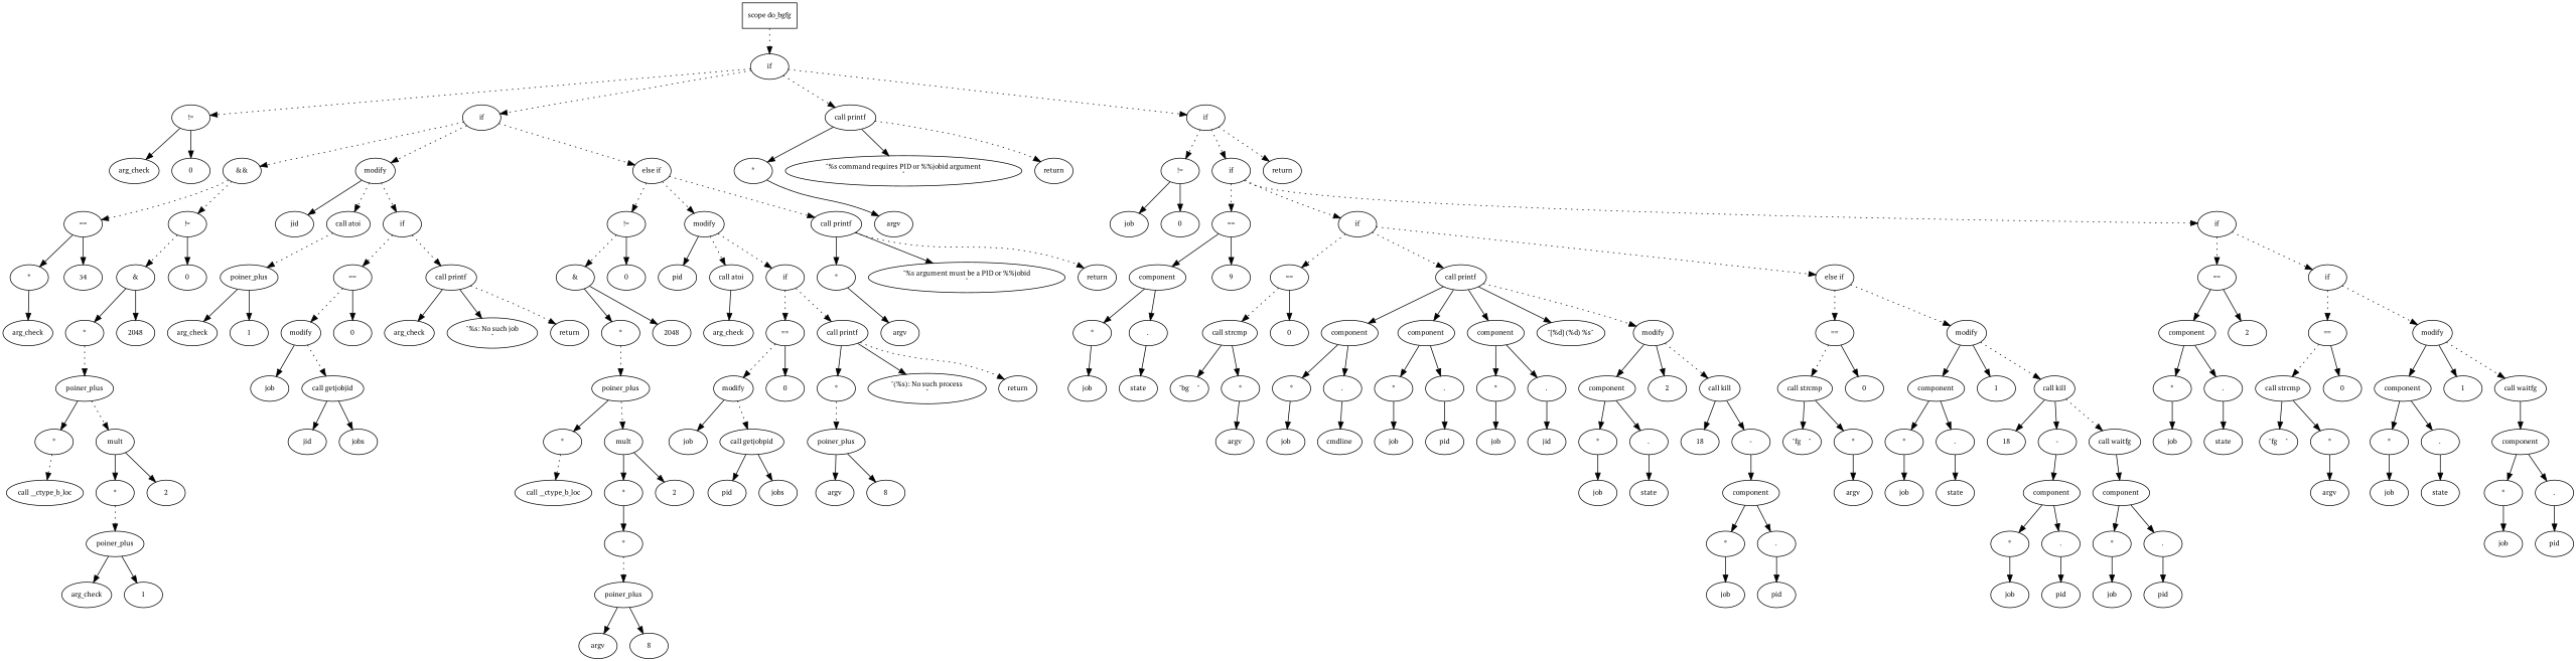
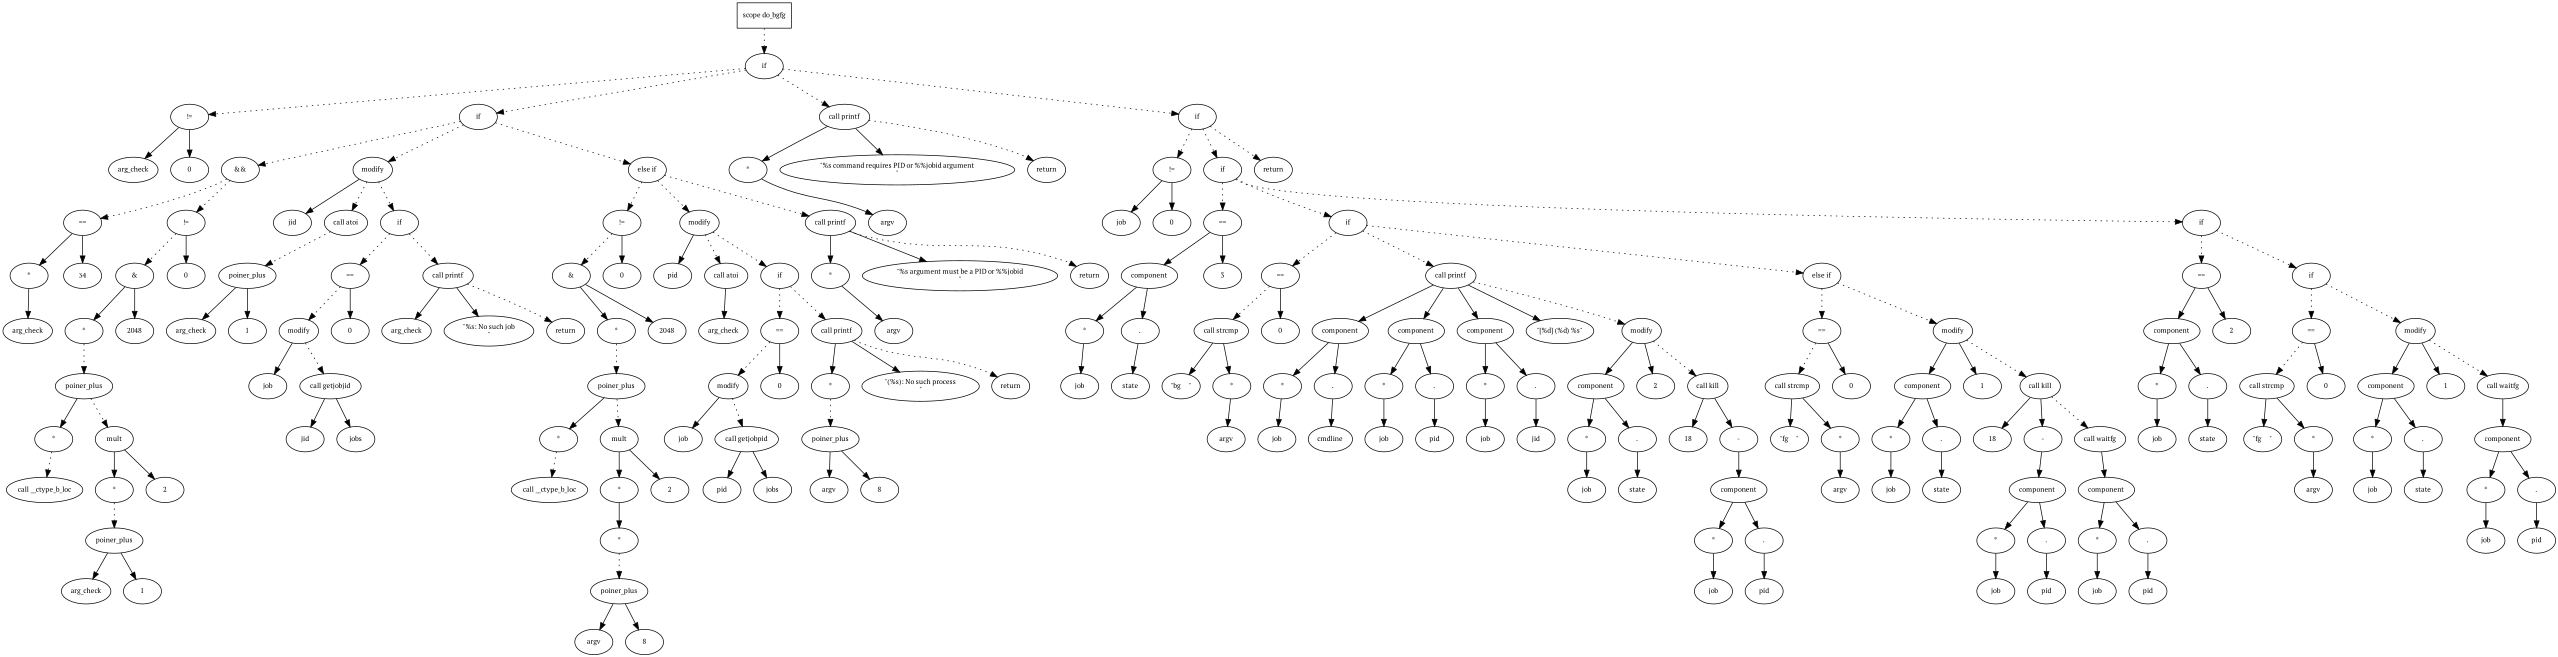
  digraph {
    fontname="PT Serif"
    fontsize=10
    node [fontname="PT Serif" fontsize=10 shape=ellipse]
    edge [fontname="PT Serif" fontsize=10]
    n1 [label="scope do_bgfg" shape=box]
    n2 [label=if]
    n3 [label="!="]
    n4 [label=if]
    n5 [label="call printf"]
    n6 [label=if]
    n7 [label=arg_check]
    n8 [label=0]
    n9 [label="&&"]
    n10 [label=modify]
    n11 [label="else if"]
    n12 [label="*"]
    n13 [label="\"%s command requires PID or %%jobid argument\n\""]
    n14 [label=return]
    n15 [label="!="]
    n16 [label=if]
    n17 [label=return]
    n18 [label="=="]
    n19 [label="!="]
    n20 [label=jid]
    n21 [label="call atoi"]
    n22 [label=if]
    n23 [label="!="]
    n24 [label=modify]
    n25 [label="call printf"]
    n26 [label="*"]
    n27 [label=34]
    n28 [label="&"]
    n29 [label=0]
    n30 [label=arg_check]
    n31 [label="*"]
    n32 [label=2048]
    n33 [label=poiner_plus]
    n34 [label="*"]
    n35 [label=mult]
    n36 [label="call __ctype_b_loc"]
    n37 [label="*"]
    n38 [label=2]
    n39 [label=poiner_plus]
    n40 [label=arg_check]
    n41 [label=1]
    n42 [label=poiner_plus]
    n43 [label="=="]
    n44 [label="call printf"]
    n45 [label=arg_check]
    n46 [label=1]
    n47 [label=modify]
    n48 [label=0]
    n49 [label=arg_check]
    n50 [label="\"%s: No such job\n\""]
    n51 [label=return]
    n52 [label=job]
    n53 [label="call getjobjid"]
    n54 [label=jid]
    n55 [label=jobs]
    n56 [label="&"]
    n57 [label=0]
    n58 [label=pid]
    n59 [label="call atoi"]
    n60 [label=if]
    n61 [label="*"]
    n62 [label="\"%s argument must be a PID or %%jobid\n\""]
    n63 [label=return]
    n64 [label="*"]
    n65 [label=2048]
    n66 [label=poiner_plus]
    n67 [label="*"]
    n68 [label=mult]
    n69 [label="call __ctype_b_loc"]
    n70 [label="*"]
    n71 [label=2]
    n72 [label="*"]
    n73 [label=poiner_plus]
    n74 [label=argv]
    n75 [label=8]
    n76 [label=arg_check]
    n77 [label="=="]
    n78 [label="call printf"]
    n79 [label=modify]
    n80 [label=0]
    n81 [label="*"]
    n82 [label="\"(%s): No such process\n\""]
    n83 [label=return]
    n84 [label=job]
    n85 [label="call getjobpid"]
    n86 [label=pid]
    n87 [label=jobs]
    n88 [label=poiner_plus]
    n89 [label=argv]
    n90 [label=8]
    n91 [label=argv]
    n92 [label=argv]
    n93 [label=job]
    n94 [label=0]
    n95 [label="=="]
    n96 [label=if]
    n97 [label=if]
    n98 [label=component]
-   n99 [label=9]
+   n99 [label=3]
    n100 [label="=="]
    n101 [label="call printf"]
    n102 [label="else if"]
    n103 [label="=="]
    n104 [label=if]
    n105 [label="*"]
    n106 [label="."]
    n107 [label=job]
    n108 [label=state]
    n109 [label="call strcmp"]
    n110 [label=0]
    n111 [label=component]
    n112 [label=component]
    n113 [label=component]
    n114 [label="\"[%d] (%d) %s\""]
    n115 [label=modify]
    n116 [label="=="]
    n117 [label=modify]
    n118 [label="\"bg     \""]
    n119 [label="*"]
    n120 [label=argv]
    n121 [label="*"]
    n122 [label="."]
    n123 [label="*"]
    n124 [label="."]
    n125 [label="*"]
    n126 [label="."]
    n127 [label=component]
    n128 [label=2]
    n129 [label="call kill"]
    n130 [label=job]
    n131 [label=cmdline]
    n132 [label=job]
    n133 [label=pid]
    n134 [label=job]
    n135 [label=jid]
    n136 [label="*"]
    n137 [label="."]
    n138 [label=18]
    n139 [label="-"]
    n140 [label=job]
    n141 [label=state]
    n142 [label=component]
    n143 [label="*"]
    n144 [label="."]
    n145 [label=job]
    n146 [label=pid]
    n147 [label="call strcmp"]
    n148 [label=0]
    n149 [label=component]
    n150 [label=1]
    n151 [label="call kill"]
    n152 [label="\"fg     \""]
    n153 [label="*"]
    n154 [label=argv]
    n155 [label="*"]
    n156 [label="."]
    n157 [label=18]
    n158 [label="-"]
    n159 [label="call waitfg"]
    n160 [label=job]
    n161 [label=state]
    n162 [label=component]
    n163 [label=component]
    n164 [label="*"]
    n165 [label="."]
    n166 [label=job]
    n167 [label=pid]
    n168 [label="*"]
    n169 [label="."]
    n170 [label=job]
    n171 [label=pid]
    n172 [label=component]
    n173 [label=2]
    n174 [label="=="]
    n175 [label=modify]
    n176 [label="*"]
    n177 [label="."]
    n178 [label=job]
    n179 [label=state]
    n180 [label="call strcmp"]
    n181 [label=0]
    n182 [label=component]
    n183 [label=1]
    n184 [label="call waitfg"]
    n185 [label="\"fg     \""]
    n186 [label="*"]
    n187 [label=argv]
    n188 [label="*"]
    n189 [label="."]
    n190 [label=component]
    n191 [label=job]
    n192 [label=state]
    n193 [label="*"]
    n194 [label="."]
    n195 [label=job]
    n196 [label=pid]
    n1 -> n2 [style=dotted]
    n2 -> n3 [style=dotted]
    n2 -> n4 [style=dotted]
    n2 -> n5 [style=dotted]
    n2 -> n6 [style=dotted]
    n3 -> n7
    n3 -> n8
    n4 -> n9 [style=dotted]
    n4 -> n10 [style=dotted]
    n4 -> n11 [style=dotted]
    n5 -> n12
    n5 -> n13
    n5 -> n14 [style=dotted]
    n6 -> n15 [style=dotted]
    n6 -> n16 [style=dotted]
    n6 -> n17 [style=dotted]
    n9 -> n18 [style=dotted]
    n9 -> n19 [style=dotted]
    n10 -> n20
    n10 -> n21 [style=dotted]
    n10 -> n22 [style=dotted]
    n11 -> n23 [style=dotted]
    n11 -> n24 [style=dotted]
    n11 -> n25 [style=dotted]
    n12 -> n92
    n15 -> n93
    n15 -> n94
    n16 -> n95 [style=dotted]
    n16 -> n96 [style=dotted]
    n16 -> n97 [style=dotted]
    n18 -> n26
    n18 -> n27
    n19 -> n28 [style=dotted]
    n19 -> n29
    n21 -> n42 [style=dotted]
    n22 -> n43 [style=dotted]
    n22 -> n44 [style=dotted]
    n23 -> n56 [style=dotted]
    n23 -> n57
    n24 -> n58
    n24 -> n59 [style=dotted]
    n24 -> n60 [style=dotted]
    n25 -> n61
    n25 -> n62
    n25 -> n63 [style=dotted]
    n26 -> n30
    n28 -> n31
    n28 -> n32
    n31 -> n33 [style=dotted]
    n33 -> n34
    n33 -> n35 [style=dotted]
    n34 -> n36 [style=dotted]
    n35 -> n37
    n35 -> n38
    n37 -> n39 [style=dotted]
    n39 -> n40
    n39 -> n41
    n42 -> n45
    n42 -> n46
    n43 -> n47 [style=dotted]
    n43 -> n48
    n44 -> n49
    n44 -> n50
    n44 -> n51 [style=dotted]
    n47 -> n52
    n47 -> n53 [style=dotted]
    n53 -> n54
    n53 -> n55
    n56 -> n64
    n56 -> n65
    n59 -> n76
    n60 -> n77 [style=dotted]
    n60 -> n78 [style=dotted]
    n61 -> n91
    n64 -> n66 [style=dotted]
    n66 -> n67
    n66 -> n68 [style=dotted]
    n67 -> n69 [style=dotted]
    n68 -> n70
    n68 -> n71
    n70 -> n72
    n72 -> n73 [style=dotted]
    n73 -> n74
    n73 -> n75
    n77 -> n79 [style=dotted]
    n77 -> n80
    n78 -> n81
    n78 -> n82
    n78 -> n83 [style=dotted]
    n79 -> n84
    n79 -> n85 [style=dotted]
    n81 -> n88 [style=dotted]
    n85 -> n86
    n85 -> n87
    n88 -> n89
    n88 -> n90
    n95 -> n98
    n95 -> n99
    n96 -> n100 [style=dotted]
    n96 -> n101 [style=dotted]
    n96 -> n102 [style=dotted]
    n97 -> n103 [style=dotted]
    n97 -> n104 [style=dotted]
    n98 -> n105
    n98 -> n106
    n100 -> n109 [style=dotted]
    n100 -> n110
    n101 -> n111
    n101 -> n112
    n101 -> n113
    n101 -> n114
    n101 -> n115 [style=dotted]
    n102 -> n116 [style=dotted]
    n102 -> n117 [style=dotted]
    n103 -> n172
    n103 -> n173
    n104 -> n174 [style=dotted]
    n104 -> n175 [style=dotted]
    n105 -> n107
    n106 -> n108
    n109 -> n118
    n109 -> n119
    n111 -> n121
    n111 -> n122
    n112 -> n123
    n112 -> n124
    n113 -> n125
    n113 -> n126
    n115 -> n127
    n115 -> n128
    n115 -> n129 [style=dotted]
    n116 -> n147 [style=dotted]
    n116 -> n148
    n117 -> n149
    n117 -> n150
    n117 -> n151 [style=dotted]
    n119 -> n120
    n121 -> n130
    n122 -> n131
    n123 -> n132
    n124 -> n133
    n125 -> n134
    n126 -> n135
    n127 -> n136
    n127 -> n137
    n129 -> n138
    n129 -> n139
    n136 -> n140
    n137 -> n141
    n139 -> n142
    n142 -> n143
    n142 -> n144
    n143 -> n145
    n144 -> n146
    n147 -> n152
    n147 -> n153
    n149 -> n155
    n149 -> n156
    n151 -> n157
    n151 -> n158
    n151 -> n159 [style=dotted]
    n153 -> n154
    n155 -> n160
    n156 -> n161
    n158 -> n162
    n159 -> n163
    n162 -> n164
    n162 -> n165
    n163 -> n168
    n163 -> n169
    n164 -> n166
    n165 -> n167
    n168 -> n170
    n169 -> n171
    n172 -> n176
    n172 -> n177
    n174 -> n180 [style=dotted]
    n174 -> n181
    n175 -> n182
    n175 -> n183
    n175 -> n184 [style=dotted]
    n176 -> n178
    n177 -> n179
    n180 -> n185
    n180 -> n186
    n182 -> n188
    n182 -> n189
    n184 -> n190
    n186 -> n187
    n188 -> n191
    n189 -> n192
    n190 -> n193
    n190 -> n194
    n193 -> n195
    n194 -> n196
  }
